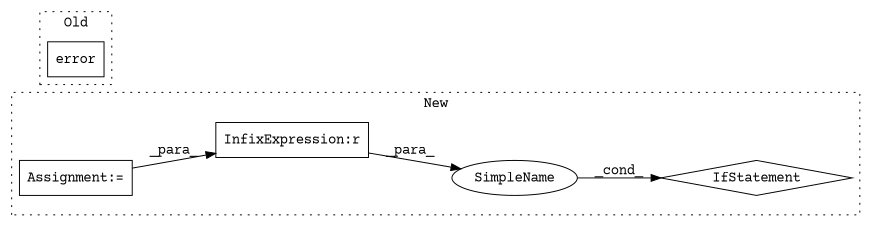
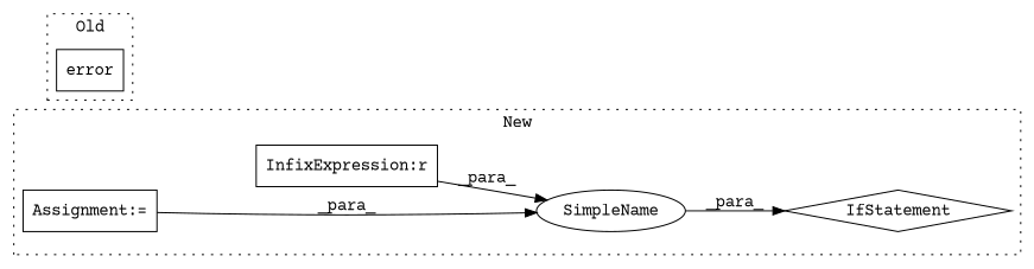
  digraph {
    fontname="Courier Prime"
    rankdir=LR
    node [fontname="Courier Prime" shape=box]
    edge [fontname="Courier Prime"]
    n1 [a=25 l="4,2" label=IfStatement s="4495,4527" shape=diamond]
    n2 [a=42 label=SimpleName shape=ellipse]
    n3 [a=27 l=4 label="InfixExpression:r" s=4510]
    n4 [a=7 l=1 label="Assignment:=" s=4398]
    n5 [a=32 l="6,1" label=error s="4048,4186"]
    subgraph cluster_1 {
      label=New
      style=dotted
      n1
      n2
      n3
      n4
    }
    subgraph cluster_2 {
      label=Old
      style=dotted
      n5
    }
-   n2 -> n1 [label=_cond_]
+   n2 -> n1 [label=_para_]
    n3 -> n2 [label=_para_]
-   n4 -> n3 [label=_para_]
+   n4 -> n2 [label=_para_]
  }
